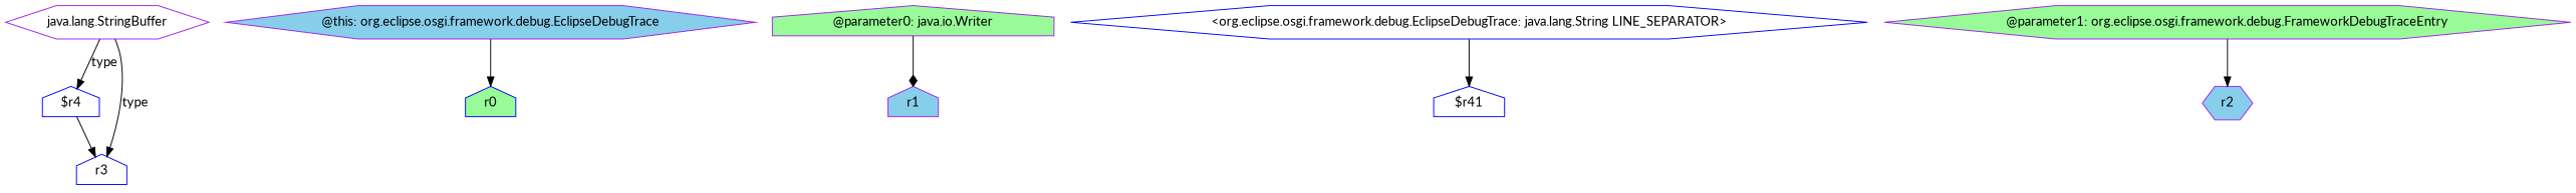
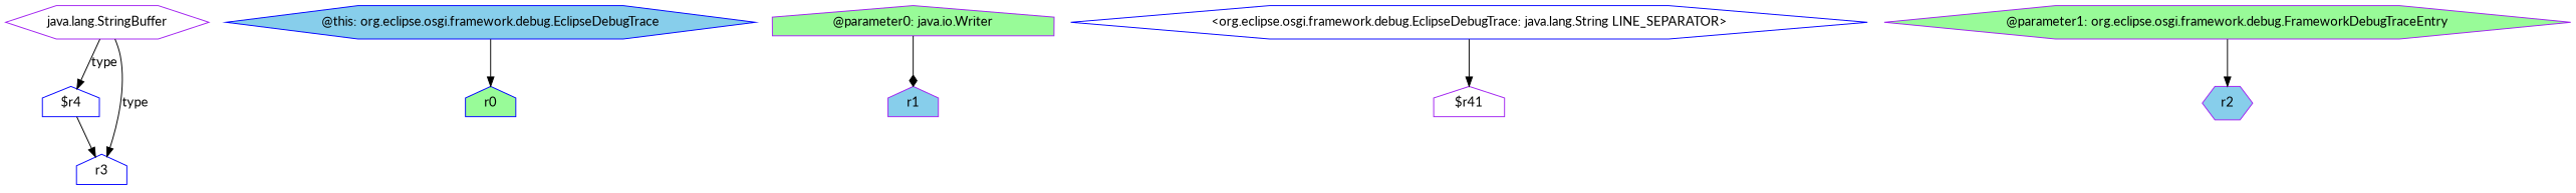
  digraph {
    fontname=Lato
    node [color=blue fillcolor=white fontname=Lato shape=house style=filled]
    edge [arrowhead=normal fontname=Lato]
    n1 [label="$r4"]
    n2 [label=r3]
-   n3 [color=purple fillcolor=skyblue label="@this: org.eclipse.osgi.framework.debug.EclipseDebugTrace" shape=hexagon]
+   n3 [fillcolor=skyblue label="@this: org.eclipse.osgi.framework.debug.EclipseDebugTrace" shape=hexagon]
    n4 [fillcolor=palegreen label=r0]
    n5 [color=purple fillcolor=palegreen label="@parameter0: java.io.Writer"]
    n6 [color=purple fillcolor=skyblue label=r1]
    n7 [color=purple label="java.lang.StringBuffer" shape=hexagon]
    n8 [label="<org.eclipse.osgi.framework.debug.EclipseDebugTrace: java.lang.String LINE_SEPARATOR>" shape=hexagon]
-   n9 [label="$r41"]
+   n9 [color=purple label="$r41"]
    n10 [color=purple fillcolor=palegreen label="@parameter1: org.eclipse.osgi.framework.debug.FrameworkDebugTraceEntry" shape=hexagon]
    n11 [color=purple fillcolor=skyblue label=r2 shape=hexagon]
    n1 -> n2
    n3 -> n4
    n5 -> n6 [arrowhead=diamond]
    n7 -> n1 [label=type]
    n7 -> n2 [label=type]
    n8 -> n9
    n10 -> n11
  }
